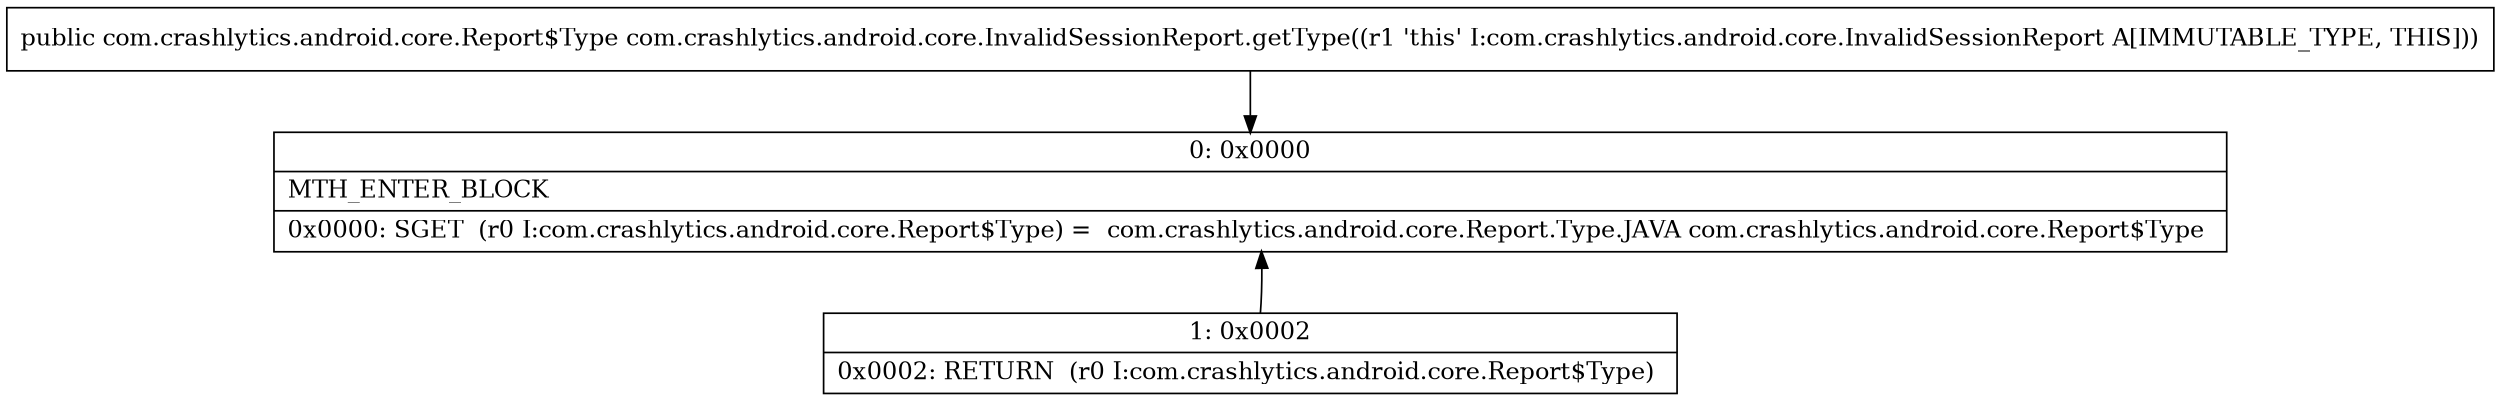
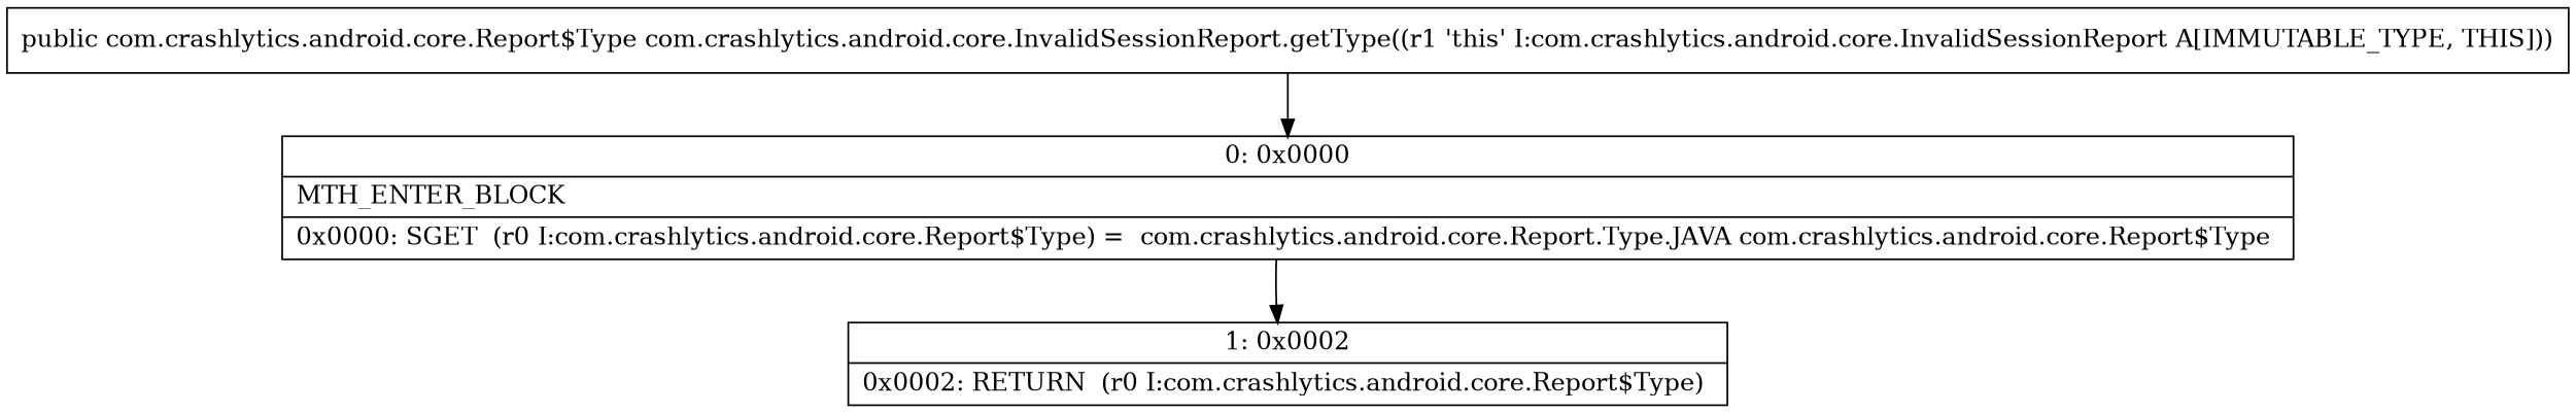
  digraph {
    node [shape=record]
    n1 [label="{0\:\ 0x0000|MTH_ENTER_BLOCK\l|0x0000: SGET  (r0 I:com.crashlytics.android.core.Report$Type) =  com.crashlytics.android.core.Report.Type.JAVA com.crashlytics.android.core.Report$Type \l}"]
    n2 [label="{1\:\ 0x0002|0x0002: RETURN  (r0 I:com.crashlytics.android.core.Report$Type) \l}"]
    n3 [label="{public com.crashlytics.android.core.Report$Type com.crashlytics.android.core.InvalidSessionReport.getType((r1 'this' I:com.crashlytics.android.core.InvalidSessionReport A[IMMUTABLE_TYPE, THIS])) }"]
-   n2 -> n1
+   n1 -> n2
    n3 -> n1
  }
